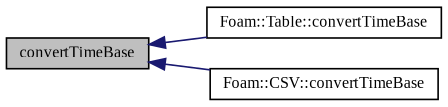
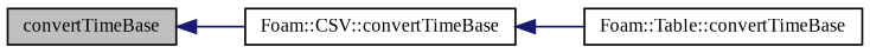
  digraph {
    fontname="Liberation Serif"
    rankdir=LR
    node [color=black fontname="Liberation Serif" fontsize=10 shape=record]
    edge [color=midnightblue dir=back fontname="Liberation Serif" fontsize=10 labelfontname=FreeSans labelfontsize=10 style=solid]
    n1 [fillcolor=grey75 fontcolor=black height=0.2 label=convertTimeBase style=filled width=0.4]
    n2 [height=0.2 label="Foam::Table::convertTimeBase" width=0.4]
    n3 [height=0.2 label="Foam::CSV::convertTimeBase" width=0.4]
-   n1 -> n2
+   n3 -> n2
    n1 -> n3
  }
